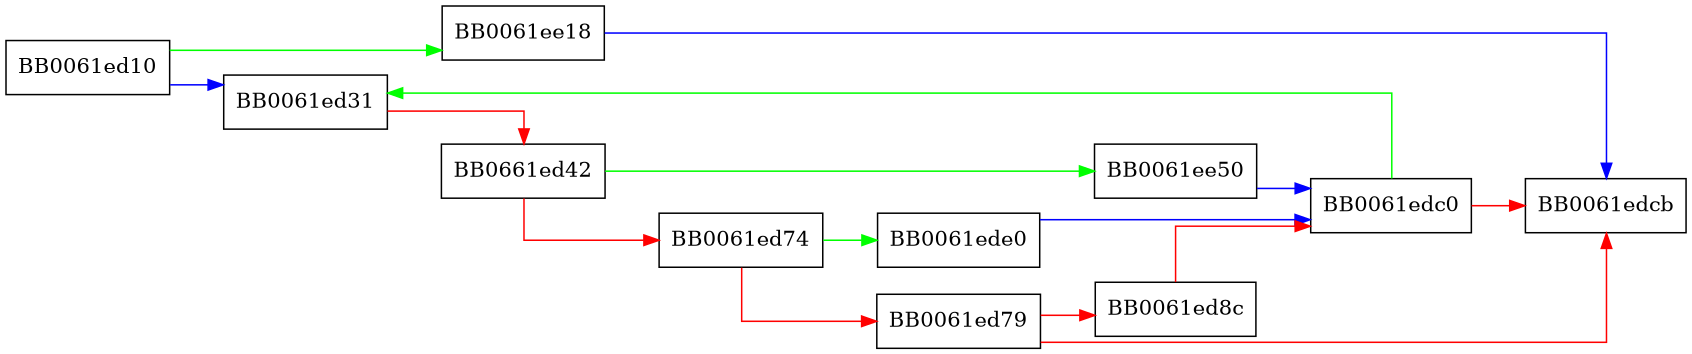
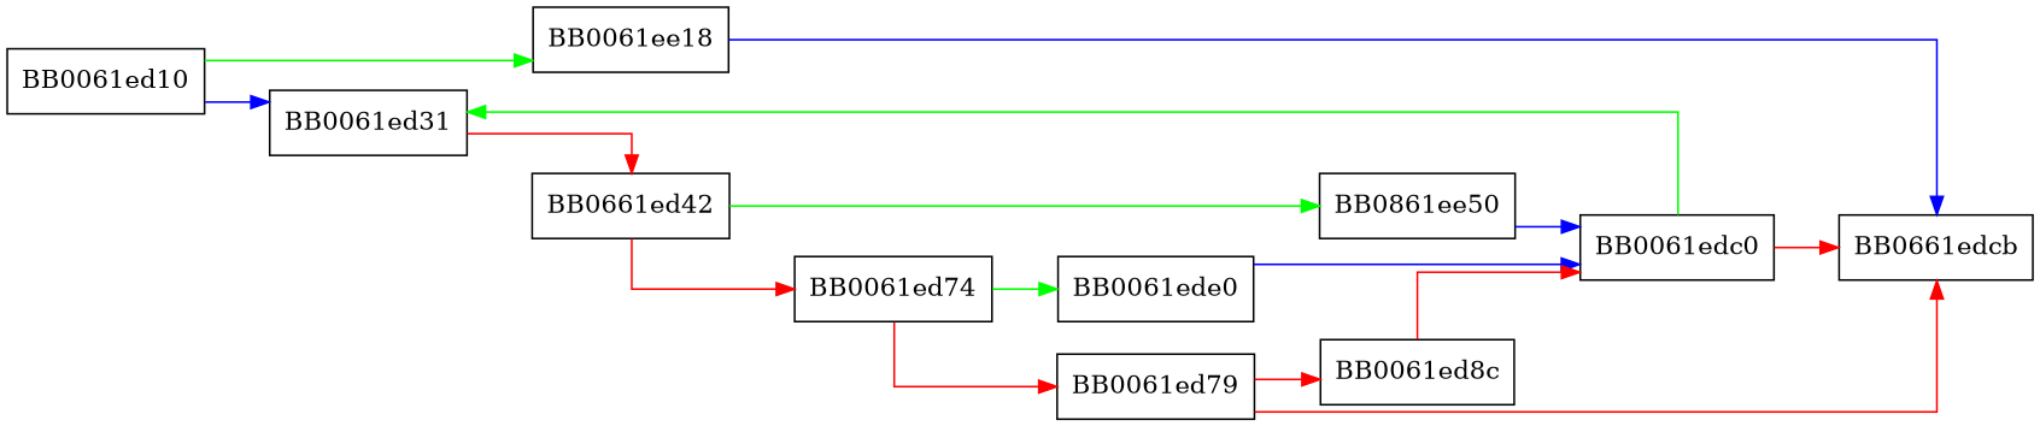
  digraph {
    rankdir=LR
    splines=ortho
    node [shape=box]
    edge [color=red]
    BB0061ed10
    BB0061ee18
    BB0061ed31
-   BB0061edcb
+   BB0061edcb [label=BB0661edcb]
    n5 [label=BB0661ed42]
    BB0061edc0
-   BB0061ee50
+   BB0061ee50 [label=BB0861ee50]
    BB0061ed74
    BB0061ede0
    BB0061ed79
    BB0061ed8c
    BB0061ed10 -> BB0061ee18 [color=green]
    BB0061ed10 -> BB0061ed31 [color=blue]
    BB0061ee18 -> BB0061edcb [color=blue]
    BB0061ed31 -> n5
    n5 -> BB0061ee50 [color=green]
    n5 -> BB0061ed74
    BB0061edc0 -> BB0061ed31 [color=green]
    BB0061edc0 -> BB0061edcb
    BB0061ee50 -> BB0061edc0 [color=blue]
    BB0061ed74 -> BB0061ede0 [color=green]
    BB0061ed74 -> BB0061ed79
    BB0061ede0 -> BB0061edc0 [color=blue]
    BB0061ed79 -> BB0061edcb
    BB0061ed79 -> BB0061ed8c
    BB0061ed8c -> BB0061edc0
  }
